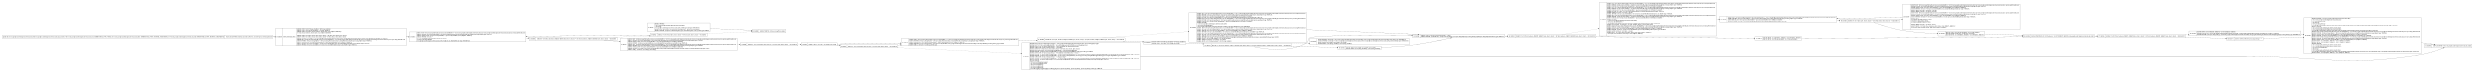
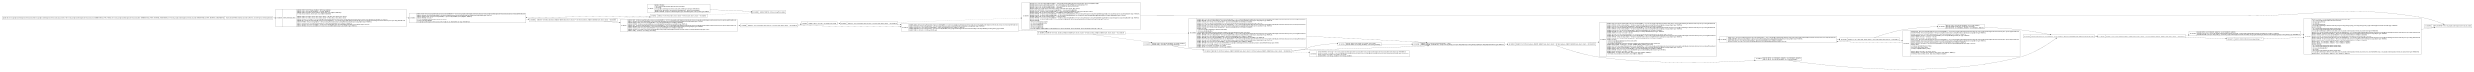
  digraph {
    fontname="Noto Serif"
    rankdir=LR
    node [fontname="Noto Serif" shape=record]
    edge [fontname="Noto Serif"]
    n1 [label="{0\:\ 0x0000|MTH_ENTER_BLOCK\l|0x0000: CONST  (r10 I:?[long, double]) = (8 ?[long, double]) \l0x0002: CONST  (r8 I:?[long, double]) = (1 ?[long, double]) \l0x0004: CONST  (r4 I:?[int, float, boolean, short, byte, char, OBJECT, ARRAY]) = \l  (0 ?[int, float, boolean, short, byte, char, OBJECT, ARRAY])\l \l0x0005: CONST  (r5 I:?[int, float, short, byte, char]) = (16 ?[int, float, short, byte, char]) \l0x0007: CONST  (r1 I:?[int, float, short, byte, char]) = (8 ?[int, float, short, byte, char]) \l0x0009: INVOKE  (r2 I:long) = (r13 I:com.google.android.gms.internal.ads.zzdsv) com.google.android.gms.internal.ads.zzdsv.position():long type: INTERFACE \l0x000d: IGET  (r0 I:java.lang.ThreadLocal\<java.nio.ByteBuffer\>) = (r12 I:com.google.android.gms.internal.ads.zzay) com.google.android.gms.internal.ads.zzay.zzco java.lang.ThreadLocal \l0x000f: INVOKE  (r0 I:java.lang.Object) = (r0 I:java.lang.ThreadLocal) java.lang.ThreadLocal.get():java.lang.Object type: VIRTUAL \l0x0013: CHECK_CAST  (r0 I:java.nio.ByteBuffer) = (java.nio.ByteBuffer) (r0 I:?[OBJECT, ARRAY]) \l0x0015: INVOKE  (r0 I:java.nio.Buffer) = (r0 I:java.nio.ByteBuffer) java.nio.ByteBuffer.rewind():java.nio.Buffer type: VIRTUAL \l0x0019: INVOKE  (r0 I:java.nio.Buffer), (r1 I:int) java.nio.Buffer.limit(int):java.nio.Buffer type: VIRTUAL \l}"]
    n2 [label="{1\:\ 0x001c|0x001c: IGET  (r0 I:java.lang.ThreadLocal\<java.nio.ByteBuffer\>) = (r12 I:com.google.android.gms.internal.ads.zzay) com.google.android.gms.internal.ads.zzay.zzco java.lang.ThreadLocal \l0x001e: INVOKE  (r0 I:java.lang.Object) = (r0 I:java.lang.ThreadLocal) java.lang.ThreadLocal.get():java.lang.Object type: VIRTUAL \l0x0022: CHECK_CAST  (r0 I:java.nio.ByteBuffer) = (java.nio.ByteBuffer) (r0 I:?[OBJECT, ARRAY]) \l0x0024: INVOKE  (r0 I:int) = \l  (r13 I:com.google.android.gms.internal.ads.zzdsv)\l  (r0 I:java.nio.ByteBuffer)\l com.google.android.gms.internal.ads.zzdsv.read(java.nio.ByteBuffer):int type: INTERFACE \l}"]
    n3 [label="{2\:\ 0x0028|0x0028: IF  (r0 I:?[int, boolean, OBJECT, ARRAY, byte, short, char]) == (r1 I:?[int, boolean, OBJECT, ARRAY, byte, short, char])  \-\> B:6:0x0035 \l}"]
    n4 [label="{3\:\ 0x002a|0x002a: IF  (r0 I:?[int, byte, short, char]) \>= (0 ?[int, byte, short, char])  \-\> B:1:0x001c \l}"]
    n5 [label="{6\:\ 0x0035|0x0035: IGET  (r0 I:java.lang.ThreadLocal\<java.nio.ByteBuffer\>) = (r12 I:com.google.android.gms.internal.ads.zzay) com.google.android.gms.internal.ads.zzay.zzco java.lang.ThreadLocal \l0x0037: INVOKE  (r0 I:java.lang.Object) = (r0 I:java.lang.ThreadLocal) java.lang.ThreadLocal.get():java.lang.Object type: VIRTUAL \l0x003b: CHECK_CAST  (r0 I:java.nio.ByteBuffer) = (java.nio.ByteBuffer) (r0 I:?[OBJECT, ARRAY]) \l0x003d: INVOKE  (r0 I:java.nio.ByteBuffer) java.nio.ByteBuffer.rewind():java.nio.Buffer type: VIRTUAL \l0x0040: IGET  (r0 I:java.lang.ThreadLocal\<java.nio.ByteBuffer\>) = (r12 I:com.google.android.gms.internal.ads.zzay) com.google.android.gms.internal.ads.zzay.zzco java.lang.ThreadLocal \l0x0042: INVOKE  (r0 I:java.lang.Object) = (r0 I:java.lang.ThreadLocal) java.lang.ThreadLocal.get():java.lang.Object type: VIRTUAL \l0x0046: CHECK_CAST  (r0 I:java.nio.ByteBuffer) = (java.nio.ByteBuffer) (r0 I:?[OBJECT, ARRAY]) \l0x0048: INVOKE  (r2 I:long) = (r0 I:java.nio.ByteBuffer) com.google.android.gms.internal.ads.zzbc.zza(java.nio.ByteBuffer):long type: STATIC \l0x004c: CMP_L  (r0 I:int) = (r2 I:long), (r10 I:long) \l}"]
    n6 [label="{5\:\ 0x0034|0x0034: THROW  (r0 I:java.lang.Throwable) \l}"]
    n7 [label="{7\:\ 0x004e|0x004e: IF  (r0 I:?[int, byte, short, char]) \>= (0 ?[int, byte, short, char])  \-\> B:12:0x007b \l}"]
    n8 [label="{4\:\ 0x002c|0x002c: INVOKE  \l  (r13 I:com.google.android.gms.internal.ads.zzdsv)\l  (r2 I:long)\l com.google.android.gms.internal.ads.zzdsv.zzff(long):void type: INTERFACE \l0x002f: NEW_INSTANCE  (r0 I:java.io.EOFException) =  java.io.EOFException \l0x0031: INVOKE  (r0 I:java.io.EOFException) java.io.EOFException.\<init\>():void type: DIRECT \l}"]
    n9 [label="{8\:\ 0x0050|0x0050: CMP_L  (r0 I:int) = (r2 I:long), (r8 I:long) \l}"]
    n10 [label="{12\:\ 0x007b|0x007b: IGET  (r0 I:java.lang.ThreadLocal\<java.nio.ByteBuffer\>) = (r12 I:com.google.android.gms.internal.ads.zzay) com.google.android.gms.internal.ads.zzay.zzco java.lang.ThreadLocal \l0x007d: INVOKE  (r0 I:java.lang.Object) = (r0 I:java.lang.ThreadLocal) java.lang.ThreadLocal.get():java.lang.Object type: VIRTUAL \l0x0081: CHECK_CAST  (r0 I:java.nio.ByteBuffer) = (java.nio.ByteBuffer) (r0 I:?[OBJECT, ARRAY]) \l0x0083: INVOKE  (r7 I:java.lang.String) = (r0 I:java.nio.ByteBuffer) com.google.android.gms.internal.ads.zzbc.zzf(java.nio.ByteBuffer):java.lang.String type: STATIC \l0x0087: CMP_L  (r0 I:int) = (r2 I:long), (r8 I:long) \l}"]
    n11 [label="{9\:\ 0x0052|0x0052: IF  (r0 I:?[int, byte, short, char]) \<= (0 ?[int, byte, short, char])  \-\> B:12:0x007b \l}"]
    n12 [label="{13\:\ 0x0089|0x0089: IF  (r0 I:?[int, boolean, OBJECT, ARRAY, byte, short, char]) != (0 ?[int, boolean, OBJECT, ARRAY, byte, short, char])  \-\> B:21:0x0129 \l}"]
    n13 [label="{10\:\ 0x0054|0x0054: SGET  (r0 I:java.util.logging.Logger) =  com.google.android.gms.internal.ads.zzay.zzcn java.util.logging.Logger \l0x0056: SGET  (r1 I:java.util.logging.Level) =  java.util.logging.Level.SEVERE java.util.logging.Level \l0x0058: CONST_STR  (r5 I:java.lang.String) =  \"com.coremedia.iso.AbstractBoxParser\" \l0x005a: CONST_STR  (r6 I:java.lang.String) =  \"parseBox\" \l0x005c: CONST  (r7 I:?[int, float, short, byte, char]) = (80 ?[int, float, short, byte, char]) \l0x005e: NEW_INSTANCE  (r8 I:java.lang.StringBuilder) =  java.lang.StringBuilder \l0x0060: INVOKE  (r8 I:java.lang.StringBuilder), (r7 I:int) java.lang.StringBuilder.\<init\>(int):void type: DIRECT \l0x0063: CONST_STR  (r7 I:java.lang.String) =  \"Plausibility check failed: size \< 8 (size = \" \l0x0065: INVOKE  (r7 I:java.lang.StringBuilder) = (r8 I:java.lang.StringBuilder), (r7 I:java.lang.String) java.lang.StringBuilder.append(java.lang.String):java.lang.StringBuilder type: VIRTUAL \l0x0069: INVOKE  (r2 I:java.lang.StringBuilder) = (r7 I:java.lang.StringBuilder), (r2 I:long) java.lang.StringBuilder.append(long):java.lang.StringBuilder type: VIRTUAL \l0x006d: CONST_STR  (r3 I:java.lang.String) =  \"). Stop parsing!\" \l0x006f: INVOKE  (r2 I:java.lang.StringBuilder) = (r2 I:java.lang.StringBuilder), (r3 I:java.lang.String) java.lang.StringBuilder.append(java.lang.String):java.lang.StringBuilder type: VIRTUAL \l0x0073: INVOKE  (r2 I:java.lang.String) = (r2 I:java.lang.StringBuilder) java.lang.StringBuilder.toString():java.lang.String type: VIRTUAL \l0x0077: INVOKE  \l  (r0 I:java.util.logging.Logger)\l  (r1 I:java.util.logging.Level)\l  (r5 I:java.lang.String)\l  (r6 I:java.lang.String)\l  (r2 I:java.lang.String)\l java.util.logging.Logger.logp(java.util.logging.Level, java.lang.String, java.lang.String, java.lang.String):void type: VIRTUAL \l}"]
    n14 [label="{11\:\ 0x007a|0x007a: RETURN  (r4 I:com.google.android.gms.internal.ads.zzbd) \l}"]
    n15 [label="{14\:\ 0x008b|0x008b: IGET  (r0 I:java.lang.ThreadLocal\<java.nio.ByteBuffer\>) = (r12 I:com.google.android.gms.internal.ads.zzay) com.google.android.gms.internal.ads.zzay.zzco java.lang.ThreadLocal \l0x008d: INVOKE  (r0 I:java.lang.Object) = (r0 I:java.lang.ThreadLocal) java.lang.ThreadLocal.get():java.lang.Object type: VIRTUAL \l0x0091: CHECK_CAST  (r0 I:java.nio.ByteBuffer) = (java.nio.ByteBuffer) (r0 I:?[OBJECT, ARRAY]) \l0x0093: INVOKE  (r0 I:java.nio.ByteBuffer), (r5 I:int) java.nio.ByteBuffer.limit(int):java.nio.Buffer type: VIRTUAL \l0x0096: IGET  (r0 I:java.lang.ThreadLocal\<java.nio.ByteBuffer\>) = (r12 I:com.google.android.gms.internal.ads.zzay) com.google.android.gms.internal.ads.zzay.zzco java.lang.ThreadLocal \l0x0098: INVOKE  (r0 I:java.lang.Object) = (r0 I:java.lang.ThreadLocal) java.lang.ThreadLocal.get():java.lang.Object type: VIRTUAL \l0x009c: CHECK_CAST  (r0 I:java.nio.ByteBuffer) = (java.nio.ByteBuffer) (r0 I:?[OBJECT, ARRAY]) \l0x009e: INVOKE  \l  (r13 I:com.google.android.gms.internal.ads.zzdsv)\l  (r0 I:java.nio.ByteBuffer)\l com.google.android.gms.internal.ads.zzdsv.read(java.nio.ByteBuffer):int type: INTERFACE \l0x00a1: IGET  (r0 I:java.lang.ThreadLocal\<java.nio.ByteBuffer\>) = (r12 I:com.google.android.gms.internal.ads.zzay) com.google.android.gms.internal.ads.zzay.zzco java.lang.ThreadLocal \l0x00a3: INVOKE  (r0 I:java.lang.Object) = (r0 I:java.lang.ThreadLocal) java.lang.ThreadLocal.get():java.lang.Object type: VIRTUAL \l0x00a7: CHECK_CAST  (r0 I:java.nio.ByteBuffer) = (java.nio.ByteBuffer) (r0 I:?[OBJECT, ARRAY]) \l0x00a9: INVOKE  (r0 I:java.nio.ByteBuffer), (r1 I:int) java.nio.ByteBuffer.position(int):java.nio.Buffer type: VIRTUAL \l0x00ac: IGET  (r0 I:java.lang.ThreadLocal\<java.nio.ByteBuffer\>) = (r12 I:com.google.android.gms.internal.ads.zzay) com.google.android.gms.internal.ads.zzay.zzco java.lang.ThreadLocal \l0x00ae: INVOKE  (r0 I:java.lang.Object) = (r0 I:java.lang.ThreadLocal) java.lang.ThreadLocal.get():java.lang.Object type: VIRTUAL \l0x00b2: CHECK_CAST  (r0 I:java.nio.ByteBuffer) = (java.nio.ByteBuffer) (r0 I:?[OBJECT, ARRAY]) \l0x00b4: INVOKE  (r0 I:long) = (r0 I:java.nio.ByteBuffer) com.google.android.gms.internal.ads.zzbc.zzc(java.nio.ByteBuffer):long type: STATIC \l0x00b8: CONST  (r2 I:?[long, double]) = (16 ?[long, double]) \l0x00ba: ARITH  (r0 I:long) = (r0 I:long) \- (r2 I:long) \l0x00bb: MOVE  (r2 I:?[long, double]) = (r0 I:?[long, double]) \l}"]
    n16 [label="{21\:\ 0x0129|0x0129: CONST  (r0 I:?[long, double]) = (0 ?[long, double]) \l0x012b: CMP_L  (r0 I:int) = (r2 I:long), (r0 I:long) \l}"]
    n17 [label="{15\:\ 0x00bc|0x00bc: CONST_STR  (r0 I:java.lang.String) =  \"uuid\" \l0x00be: INVOKE  (r0 I:boolean) = (r0 I:java.lang.String), (r7 I:java.lang.Object) java.lang.String.equals(java.lang.Object):boolean type: VIRTUAL \l}"]
    n18 [label="{22\:\ 0x012d|0x012d: IF  (r0 I:?[int, boolean, OBJECT, ARRAY, byte, short, char]) != (0 ?[int, boolean, OBJECT, ARRAY, byte, short, char])  \-\> B:24:0x013a \l}"]
    n19 [label="{16\:\ 0x00c2|0x00c2: IF  (r0 I:?[int, boolean, OBJECT, ARRAY, byte, short, char]) == (0 ?[int, boolean, OBJECT, ARRAY, byte, short, char])  \-\> B:31:0x0174 \l}"]
    n20 [label="{17\:\ 0x00c4|0x00c4: IGET  (r0 I:java.lang.ThreadLocal\<java.nio.ByteBuffer\>) = (r12 I:com.google.android.gms.internal.ads.zzay) com.google.android.gms.internal.ads.zzay.zzco java.lang.ThreadLocal \l0x00c6: INVOKE  (r0 I:java.lang.Object) = (r0 I:java.lang.ThreadLocal) java.lang.ThreadLocal.get():java.lang.Object type: VIRTUAL \l0x00ca: CHECK_CAST  (r0 I:java.nio.ByteBuffer) = (java.nio.ByteBuffer) (r0 I:?[OBJECT, ARRAY]) \l0x00cc: IGET  (r1 I:java.lang.ThreadLocal\<java.nio.ByteBuffer\>) = (r12 I:com.google.android.gms.internal.ads.zzay) com.google.android.gms.internal.ads.zzay.zzco java.lang.ThreadLocal \l0x00ce: INVOKE  (r1 I:java.lang.Object) = (r1 I:java.lang.ThreadLocal) java.lang.ThreadLocal.get():java.lang.Object type: VIRTUAL \l0x00d2: CHECK_CAST  (r1 I:java.nio.ByteBuffer) = (java.nio.ByteBuffer) (r1 I:?[OBJECT, ARRAY]) \l0x00d4: INVOKE  (r1 I:int) = (r1 I:java.nio.ByteBuffer) java.nio.ByteBuffer.limit():int type: VIRTUAL \l0x00d8: ARITH  (r1 I:int) = (r1 I:int) + (16 int) \l0x00da: INVOKE  (r0 I:java.nio.ByteBuffer), (r1 I:int) java.nio.ByteBuffer.limit(int):java.nio.Buffer type: VIRTUAL \l0x00dd: IGET  (r0 I:java.lang.ThreadLocal\<java.nio.ByteBuffer\>) = (r12 I:com.google.android.gms.internal.ads.zzay) com.google.android.gms.internal.ads.zzay.zzco java.lang.ThreadLocal \l0x00df: INVOKE  (r0 I:java.lang.Object) = (r0 I:java.lang.ThreadLocal) java.lang.ThreadLocal.get():java.lang.Object type: VIRTUAL \l0x00e3: CHECK_CAST  (r0 I:java.nio.ByteBuffer) = (java.nio.ByteBuffer) (r0 I:?[OBJECT, ARRAY]) \l0x00e5: INVOKE  \l  (r13 I:com.google.android.gms.internal.ads.zzdsv)\l  (r0 I:java.nio.ByteBuffer)\l com.google.android.gms.internal.ads.zzdsv.read(java.nio.ByteBuffer):int type: INTERFACE \l0x00e8: NEW_ARRAY  (r6 I:byte[]) = (r5 I:int A[IMMUTABLE_TYPE]) type: byte[] \l0x00ea: IGET  (r0 I:java.lang.ThreadLocal\<java.nio.ByteBuffer\>) = (r12 I:com.google.android.gms.internal.ads.zzay) com.google.android.gms.internal.ads.zzay.zzco java.lang.ThreadLocal \l0x00ec: INVOKE  (r0 I:java.lang.Object) = (r0 I:java.lang.ThreadLocal) java.lang.ThreadLocal.get():java.lang.Object type: VIRTUAL \l0x00f0: CHECK_CAST  (r0 I:java.nio.ByteBuffer) = (java.nio.ByteBuffer) (r0 I:?[OBJECT, ARRAY]) \l0x00f2: INVOKE  (r0 I:int) = (r0 I:java.nio.ByteBuffer) java.nio.ByteBuffer.position():int type: VIRTUAL \l0x00f6: ARITH  (r0 I:int) = (r0 I:int) + (\-16 int) \l0x00f8: MOVE  (r1 I:?[int, float, boolean, short, byte, char, OBJECT, ARRAY]) = \l  (r0 I:?[int, float, boolean, short, byte, char, OBJECT, ARRAY])\l \l}"]
    n21 [label="{31\:\ 0x0174|0x0174: MOVE  (r1 I:?[OBJECT, ARRAY]) = (r4 I:?[OBJECT, ARRAY]) \l0x0175: MOVE  (r4 I:?[long, double]) = (r2 I:?[long, double]) \l}"]
    n22 [label="{18\:\ 0x00f9|0x00f9: IGET  (r0 I:java.lang.ThreadLocal\<java.nio.ByteBuffer\>) = (r12 I:com.google.android.gms.internal.ads.zzay) com.google.android.gms.internal.ads.zzay.zzco java.lang.ThreadLocal \l0x00fb: INVOKE  (r0 I:java.lang.Object) = (r0 I:java.lang.ThreadLocal) java.lang.ThreadLocal.get():java.lang.Object type: VIRTUAL \l0x00ff: CHECK_CAST  (r0 I:java.nio.ByteBuffer) = (java.nio.ByteBuffer) (r0 I:?[OBJECT, ARRAY]) \l0x0101: INVOKE  (r0 I:int) = (r0 I:java.nio.ByteBuffer) java.nio.ByteBuffer.position():int type: VIRTUAL \l}"]
    n23 [label="{26\:\ 0x0144|0x0144: INSTANCE_OF  (r0 I:boolean) = (r14 I:?[OBJECT, ARRAY]) com.google.android.gms.internal.ads.zzbd \l}"]
    n24 [label="{19\:\ 0x0105|0x0105: IF  (r1 I:?[int, byte, short, char]) \>= (r0 I:?[int, byte, short, char])  \-\> B:25:0x013f \l}"]
    n25 [label="{20\:\ 0x0107|0x0107: IGET  (r0 I:java.lang.ThreadLocal\<java.nio.ByteBuffer\>) = (r12 I:com.google.android.gms.internal.ads.zzay) com.google.android.gms.internal.ads.zzay.zzco java.lang.ThreadLocal \l0x0109: INVOKE  (r0 I:java.lang.Object) = (r0 I:java.lang.ThreadLocal) java.lang.ThreadLocal.get():java.lang.Object type: VIRTUAL \l0x010d: CHECK_CAST  (r0 I:java.nio.ByteBuffer) = (java.nio.ByteBuffer) (r0 I:?[OBJECT, ARRAY]) \l0x010f: INVOKE  (r0 I:int) = (r0 I:java.nio.ByteBuffer) java.nio.ByteBuffer.position():int type: VIRTUAL \l0x0113: ARITH  (r0 I:int) = (r0 I:int) + (\-16 int) \l0x0115: ARITH  (r4 I:int) = (r1 I:int) \- (r0 I:int) \l0x0117: IGET  (r0 I:java.lang.ThreadLocal\<java.nio.ByteBuffer\>) = (r12 I:com.google.android.gms.internal.ads.zzay) com.google.android.gms.internal.ads.zzay.zzco java.lang.ThreadLocal \l0x0119: INVOKE  (r0 I:java.lang.Object) = (r0 I:java.lang.ThreadLocal) java.lang.ThreadLocal.get():java.lang.Object type: VIRTUAL \l0x011d: CHECK_CAST  (r0 I:java.nio.ByteBuffer) = (java.nio.ByteBuffer) (r0 I:?[OBJECT, ARRAY]) \l0x011f: INVOKE  (r0 I:byte) = (r0 I:java.nio.ByteBuffer), (r1 I:int) java.nio.ByteBuffer.get(int):byte type: VIRTUAL \l0x0123: APUT  \l  (r6 I:byte[] A[IMMUTABLE_TYPE])\l  (r4 I:?[int, short, byte, char])\l  (r0 I:byte A[IMMUTABLE_TYPE])\l \l0x0125: ARITH  (r0 I:int) = (r1 I:int) + (1 int) \l0x0127: MOVE  (r1 I:?[int, float, boolean, short, byte, char, OBJECT, ARRAY]) = \l  (r0 I:?[int, float, boolean, short, byte, char, OBJECT, ARRAY])\l \l}"]
    n26 [label="{25\:\ 0x013f|0x013f: CONST  (r0 I:?[long, double]) = (16 ?[long, double]) \l0x0141: ARITH  (r4 I:long) = (r2 I:long) \- (r0 I:long) \l0x0143: MOVE  (r1 I:?[OBJECT, ARRAY]) = (r6 I:?[OBJECT, ARRAY]) \l}"]
    n27 [label="{23\:\ 0x012f|0x012f: INVOKE  (r0 I:long) = (r13 I:com.google.android.gms.internal.ads.zzdsv) com.google.android.gms.internal.ads.zzdsv.size():long type: INTERFACE \l0x0133: INVOKE  (r2 I:long) = (r13 I:com.google.android.gms.internal.ads.zzdsv) com.google.android.gms.internal.ads.zzdsv.position():long type: INTERFACE \l0x0137: ARITH  (r0 I:long) = (r0 I:long) \- (r2 I:long) \l0x0138: MOVE  (r2 I:?[long, double]) = (r0 I:?[long, double]) \l}"]
    n28 [label="{24\:\ 0x013a|0x013a: ARITH  (r0 I:long) = (r2 I:long) \- (r10 I:long) \l0x013c: MOVE  (r2 I:?[long, double]) = (r0 I:?[long, double]) \l}"]
    n29 [label="{27\:\ 0x0146|0x0146: IF  (r0 I:?[int, boolean, OBJECT, ARRAY, byte, short, char]) == (0 ?[int, boolean, OBJECT, ARRAY, byte, short, char])  \-\> B:30:0x0171 \l}"]
    n30 [label="{28\:\ 0x0148|0x0148: MOVE  (r0 I:?[OBJECT, ARRAY]) = (r14 I:?[OBJECT, ARRAY]) \l0x0149: CHECK_CAST  (r0 I:com.google.android.gms.internal.ads.zzbd) = (com.google.android.gms.internal.ads.zzbd) (r0 I:?[OBJECT, ARRAY]) \l0x014b: INVOKE  (r0 I:java.lang.String) = (r0 I:com.google.android.gms.internal.ads.zzbd) com.google.android.gms.internal.ads.zzbd.getType():java.lang.String type: INTERFACE \l}"]
    n31 [label="{30\:\ 0x0171|0x0171: CONST_STR  (r0 I:java.lang.String) =  \"\" \l}"]
    n32 [label="{29\:\ 0x014f|0x014f: INVOKE  (r1 I:com.google.android.gms.internal.ads.zzbd) = \l  (r12 I:com.google.android.gms.internal.ads.zzay)\l  (r7 I:java.lang.String)\l  (r1 I:byte[])\l  (r0 I:java.lang.String)\l com.google.android.gms.internal.ads.zzay.zza(java.lang.String, byte[], java.lang.String):com.google.android.gms.internal.ads.zzbd type: VIRTUAL \l0x0153: INVOKE  \l  (r1 I:com.google.android.gms.internal.ads.zzbd)\l  (r14 I:com.google.android.gms.internal.ads.zzbe)\l com.google.android.gms.internal.ads.zzbd.zza(com.google.android.gms.internal.ads.zzbe):void type: INTERFACE \l0x0156: IGET  (r0 I:java.lang.ThreadLocal\<java.nio.ByteBuffer\>) = (r12 I:com.google.android.gms.internal.ads.zzay) com.google.android.gms.internal.ads.zzay.zzco java.lang.ThreadLocal \l0x0158: INVOKE  (r0 I:java.lang.Object) = (r0 I:java.lang.ThreadLocal) java.lang.ThreadLocal.get():java.lang.Object type: VIRTUAL \l0x015c: CHECK_CAST  (r0 I:java.nio.ByteBuffer) = (java.nio.ByteBuffer) (r0 I:?[OBJECT, ARRAY]) \l0x015e: INVOKE  (r0 I:java.nio.ByteBuffer) java.nio.ByteBuffer.rewind():java.nio.Buffer type: VIRTUAL \l0x0161: IGET  (r0 I:java.lang.ThreadLocal\<java.nio.ByteBuffer\>) = (r12 I:com.google.android.gms.internal.ads.zzay) com.google.android.gms.internal.ads.zzay.zzco java.lang.ThreadLocal \l0x0163: INVOKE  (r3 I:java.lang.Object) = (r0 I:java.lang.ThreadLocal) java.lang.ThreadLocal.get():java.lang.Object type: VIRTUAL \l0x0167: CHECK_CAST  (r3 I:java.nio.ByteBuffer) = (java.nio.ByteBuffer) (r3 I:?[OBJECT, ARRAY]) \l0x0169: MOVE  (r2 I:?[OBJECT, ARRAY]) = (r13 I:?[OBJECT, ARRAY]) \l0x016a: MOVE  (r6 I:?[OBJECT, ARRAY]) = (r12 I:?[OBJECT, ARRAY]) \l0x016b: INVOKE  \l  (r1 I:com.google.android.gms.internal.ads.zzbd)\l  (r2 I:com.google.android.gms.internal.ads.zzdsv)\l  (r3 I:java.nio.ByteBuffer)\l  (r4 I:long)\l  (r6 I:com.google.android.gms.internal.ads.zzba)\l com.google.android.gms.internal.ads.zzbd.zza(com.google.android.gms.internal.ads.zzdsv, java.nio.ByteBuffer, long, com.google.android.gms.internal.ads.zzba):void type: INTERFACE \l0x016e: MOVE  (r4 I:?[OBJECT, ARRAY]) = (r1 I:?[OBJECT, ARRAY]) \l}"]
    n33 [label="{public final com.google.android.gms.internal.ads.zzbd com.google.android.gms.internal.ads.zzay.zza((r12 'this' I:com.google.android.gms.internal.ads.zzay A[IMMUTABLE_TYPE, THIS]), (r13 I:com.google.android.gms.internal.ads.zzdsv A[IMMUTABLE_TYPE, METHOD_ARGUMENT]), (r14 I:com.google.android.gms.internal.ads.zzbe A[IMMUTABLE_TYPE, METHOD_ARGUMENT]))  | Annotation[SYSTEM, dalvik.annotation.Throws, \{value=[java.io.IOException]\}]\l}"]
    n1 -> n2
    n2 -> n3
    n3 -> n4 [style=dashed]
    n3 -> n5
    n4 -> n2
    n4 -> n6 [style=dashed]
    n5 -> n7
    n7 -> n9 [style=dashed]
-   n9 -> n10
+   n7 -> n10
    n8 -> n6
    n9 -> n11
    n10 -> n12
    n11 -> n10
    n11 -> n13 [style=dashed]
    n12 -> n15 [style=dashed]
    n12 -> n16
    n13 -> n14
    n15 -> n17
    n16 -> n18
    n17 -> n19
    n18 -> n17
    n18 -> n27 [style=dashed]
    n18 -> n28
    n19 -> n20 [style=dashed]
    n19 -> n21
    n20 -> n22
    n21 -> n23
    n22 -> n24
    n23 -> n29
    n24 -> n25 [style=dashed]
    n24 -> n26
    n25 -> n22
    n26 -> n23
    n28 -> n17
    n29 -> n30 [style=dashed]
    n29 -> n31
    n30 -> n32
    n31 -> n32
    n32 -> n14
    n33 -> n1
  }
